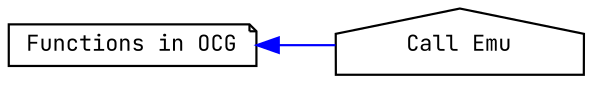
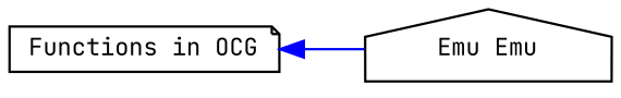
  digraph {
    rankdir=LR
    fontname="JetBrains Mono"
    node [color=black fillcolor=white fontname="JetBrains Mono" fontsize=10 style=filled]
-   n1 [fontcolor=black height=0.2 label="Call Emu" shape=house width=0.4]
+   n1 [fontcolor=black height=0.2 label="Emu Emu" shape=house width=0.4]
    n2 [height=0.2 label="Functions in OCG" shape=note width=0.4]
    n2 -> n1 [dir=back fontname="JetBrains Mono" fontsize=10 labelfontname=Helvetica labelfontsize=10 shape=plaintext style=solid color=blue]
  }
